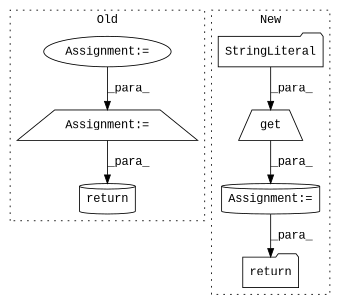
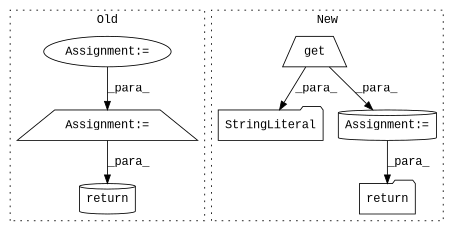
  digraph {
    fontname="Liberation Mono"
    node [a=7 l=1 shape=cylinder fontname="Liberation Mono"]
    edge [fontname="Liberation Mono"]
    n1 [a=41 l=12 label=return s=4048]
    n2 [label="Assignment:=" s=3569 shape=ellipse]
    n3 [label="Assignment:=" s=3829 shape=trapezium]
    n4 [a=32 l="4,1" label=get s="4457,4473" shape=trapezium]
    n5 [a=41 l=7 label=return s=4481 shape=folder]
    n6 [a=45 l=7 label=StringLiteral s=4461 shape=folder]
    n7 [l=6 label="Assignment:=" s=4342]
    subgraph cluster_1 {
      label=Old
      style=dotted
      n1
      n2
      n3
    }
    subgraph cluster_2 {
      label=New
      style=dotted
      n4
      n5
      n6
      n7
    }
    n2 -> n3 [label=_para_]
    n3 -> n1 [label=_para_]
    n4 -> n7 [label=_para_]
-   n6 -> n4 [label=_para_]
+   n4 -> n6 [label=_para_]
    n7 -> n5 [label=_para_]
  }
